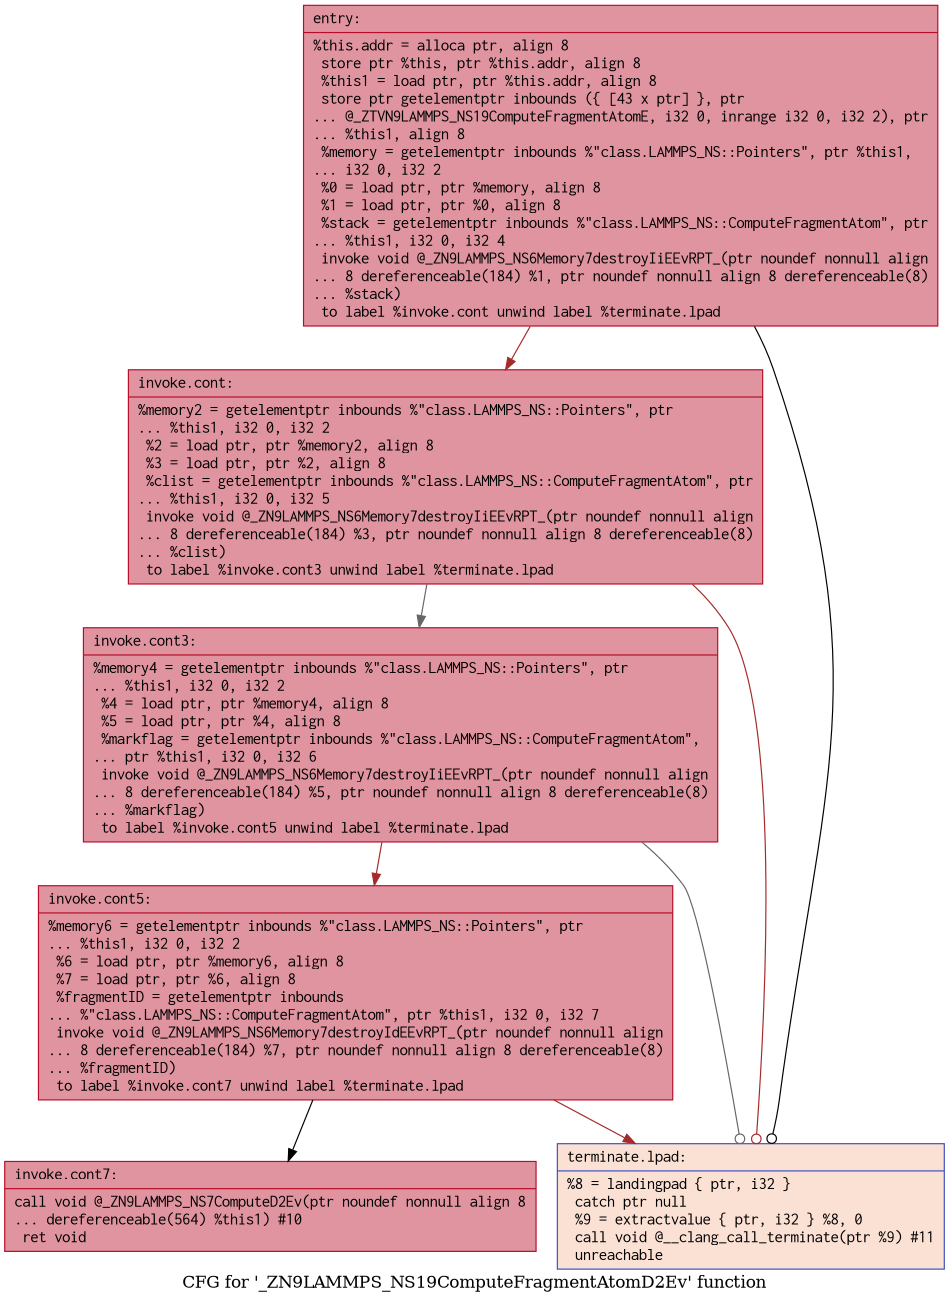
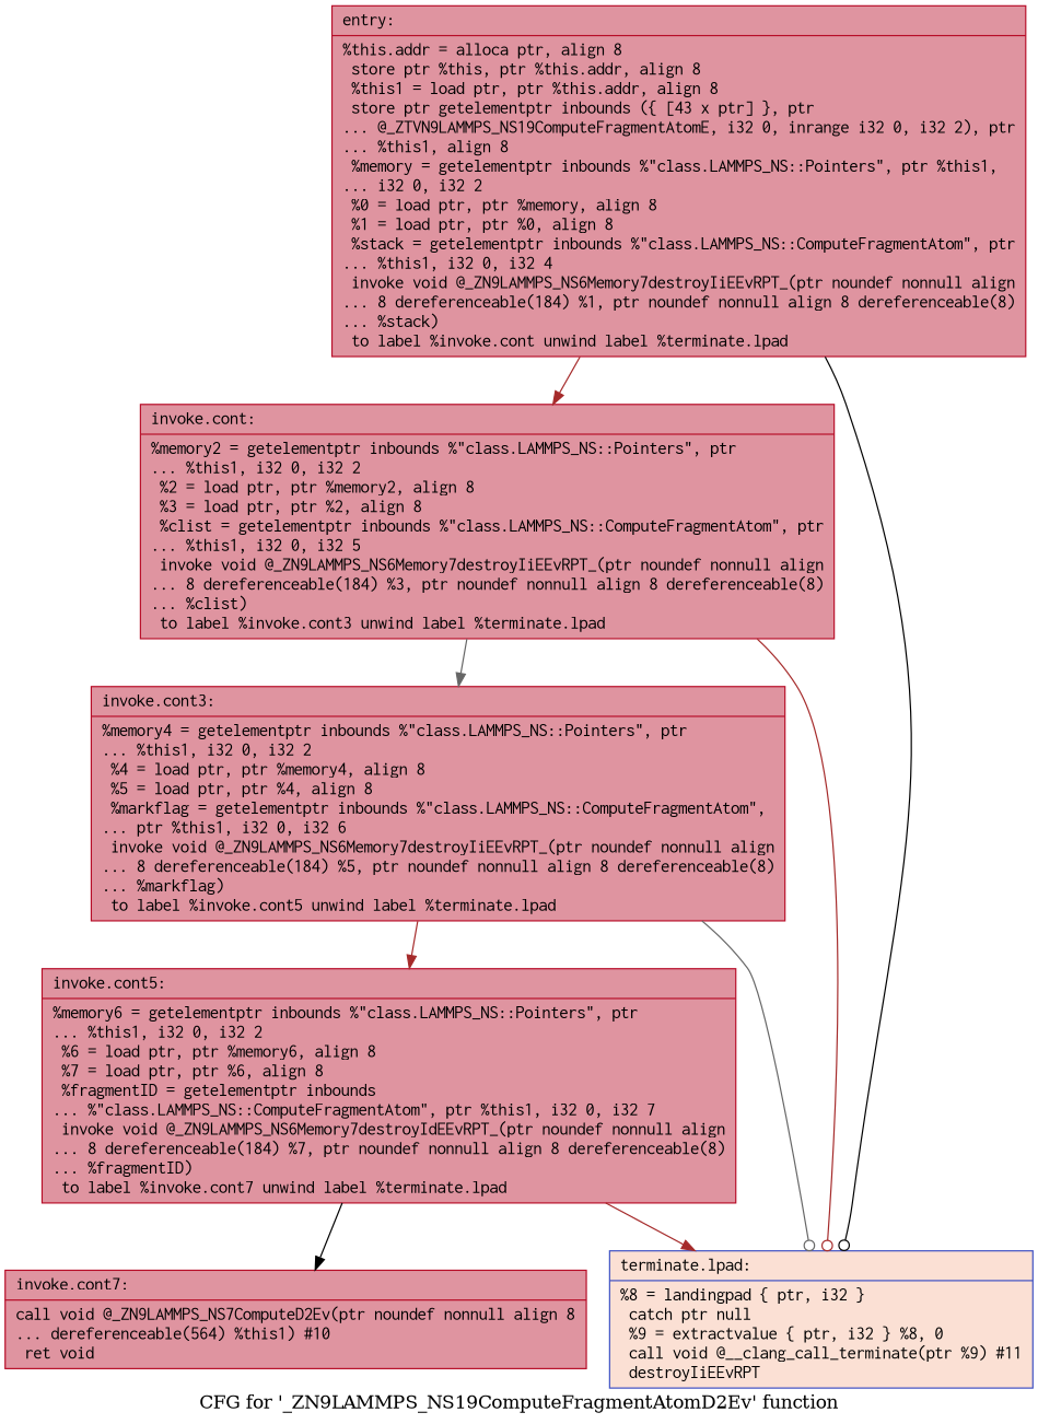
  digraph {
    label="CFG for '_ZN9LAMMPS_NS19ComputeFragmentAtomD2Ev' function"
    node [color="#b70d28ff" fillcolor="#b70d2870" fontname=Courier shape=record style=filled]
    edge [color=brown arrowhead=normal]
    n1 [label="{entry:\l|  %this.addr = alloca ptr, align 8\l  store ptr %this, ptr %this.addr, align 8\l  %this1 = load ptr, ptr %this.addr, align 8\l  store ptr getelementptr inbounds (\{ [43 x ptr] \}, ptr\l... @_ZTVN9LAMMPS_NS19ComputeFragmentAtomE, i32 0, inrange i32 0, i32 2), ptr\l... %this1, align 8\l  %memory = getelementptr inbounds %\"class.LAMMPS_NS::Pointers\", ptr %this1,\l... i32 0, i32 2\l  %0 = load ptr, ptr %memory, align 8\l  %1 = load ptr, ptr %0, align 8\l  %stack = getelementptr inbounds %\"class.LAMMPS_NS::ComputeFragmentAtom\", ptr\l... %this1, i32 0, i32 4\l  invoke void @_ZN9LAMMPS_NS6Memory7destroyIiEEvRPT_(ptr noundef nonnull align\l... 8 dereferenceable(184) %1, ptr noundef nonnull align 8 dereferenceable(8)\l... %stack)\l          to label %invoke.cont unwind label %terminate.lpad\l}"]
    n2 [label="{invoke.cont:\l|  %memory2 = getelementptr inbounds %\"class.LAMMPS_NS::Pointers\", ptr\l... %this1, i32 0, i32 2\l  %2 = load ptr, ptr %memory2, align 8\l  %3 = load ptr, ptr %2, align 8\l  %clist = getelementptr inbounds %\"class.LAMMPS_NS::ComputeFragmentAtom\", ptr\l... %this1, i32 0, i32 5\l  invoke void @_ZN9LAMMPS_NS6Memory7destroyIiEEvRPT_(ptr noundef nonnull align\l... 8 dereferenceable(184) %3, ptr noundef nonnull align 8 dereferenceable(8)\l... %clist)\l          to label %invoke.cont3 unwind label %terminate.lpad\l}"]
-   n3 [color="#3d50c3ff" fillcolor="#f7b99e70" label="{terminate.lpad:\l|  %8 = landingpad \{ ptr, i32 \}\l          catch ptr null\l  %9 = extractvalue \{ ptr, i32 \} %8, 0\l  call void @__clang_call_terminate(ptr %9) #11\l  unreachable\l}"]
+   n3 [color="#3d50c3ff" fillcolor="#f7b99e70" label="{terminate.lpad:\l|  %8 = landingpad \{ ptr, i32 \}\l          catch ptr null\l  %9 = extractvalue \{ ptr, i32 \} %8, 0\l  call void @__clang_call_terminate(ptr %9) #11\l  destroyIiEEvRPT\l}"]
    n4 [label="{invoke.cont3:\l|  %memory4 = getelementptr inbounds %\"class.LAMMPS_NS::Pointers\", ptr\l... %this1, i32 0, i32 2\l  %4 = load ptr, ptr %memory4, align 8\l  %5 = load ptr, ptr %4, align 8\l  %markflag = getelementptr inbounds %\"class.LAMMPS_NS::ComputeFragmentAtom\",\l... ptr %this1, i32 0, i32 6\l  invoke void @_ZN9LAMMPS_NS6Memory7destroyIiEEvRPT_(ptr noundef nonnull align\l... 8 dereferenceable(184) %5, ptr noundef nonnull align 8 dereferenceable(8)\l... %markflag)\l          to label %invoke.cont5 unwind label %terminate.lpad\l}"]
    n5 [label="{invoke.cont5:\l|  %memory6 = getelementptr inbounds %\"class.LAMMPS_NS::Pointers\", ptr\l... %this1, i32 0, i32 2\l  %6 = load ptr, ptr %memory6, align 8\l  %7 = load ptr, ptr %6, align 8\l  %fragmentID = getelementptr inbounds\l... %\"class.LAMMPS_NS::ComputeFragmentAtom\", ptr %this1, i32 0, i32 7\l  invoke void @_ZN9LAMMPS_NS6Memory7destroyIdEEvRPT_(ptr noundef nonnull align\l... 8 dereferenceable(184) %7, ptr noundef nonnull align 8 dereferenceable(8)\l... %fragmentID)\l          to label %invoke.cont7 unwind label %terminate.lpad\l}"]
    n6 [label="{invoke.cont7:\l|  call void @_ZN9LAMMPS_NS7ComputeD2Ev(ptr noundef nonnull align 8\l... dereferenceable(564) %this1) #10\l  ret void\l}"]
    n1 -> n2
    n1 -> n3 [color=black arrowhead=odot]
    n2 -> n3 [arrowhead=odot]
    n2 -> n4 [color=gray40]
    n4 -> n3 [color=gray40 arrowhead=odot]
    n4 -> n5
    n5 -> n3
    n5 -> n6 [color=black]
  }
